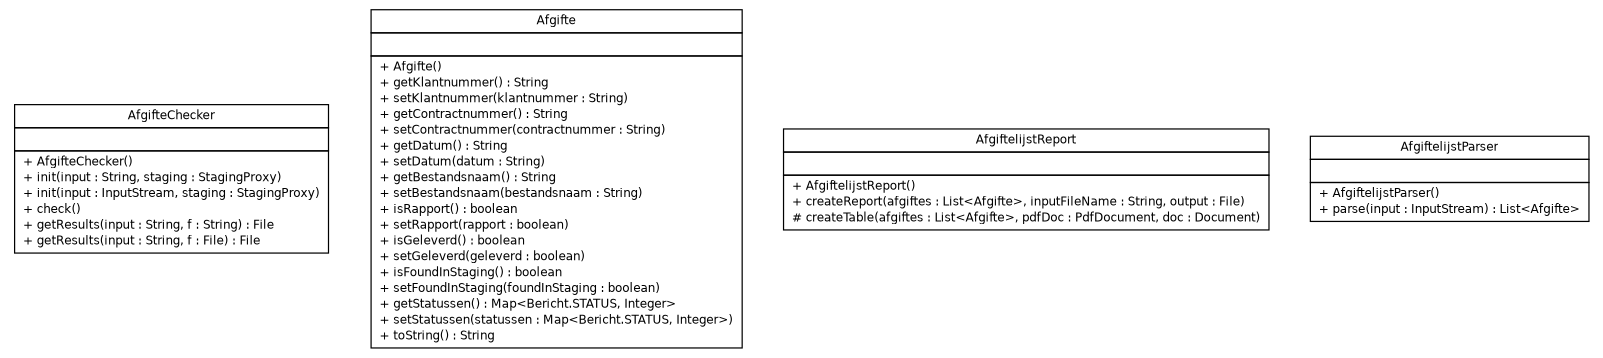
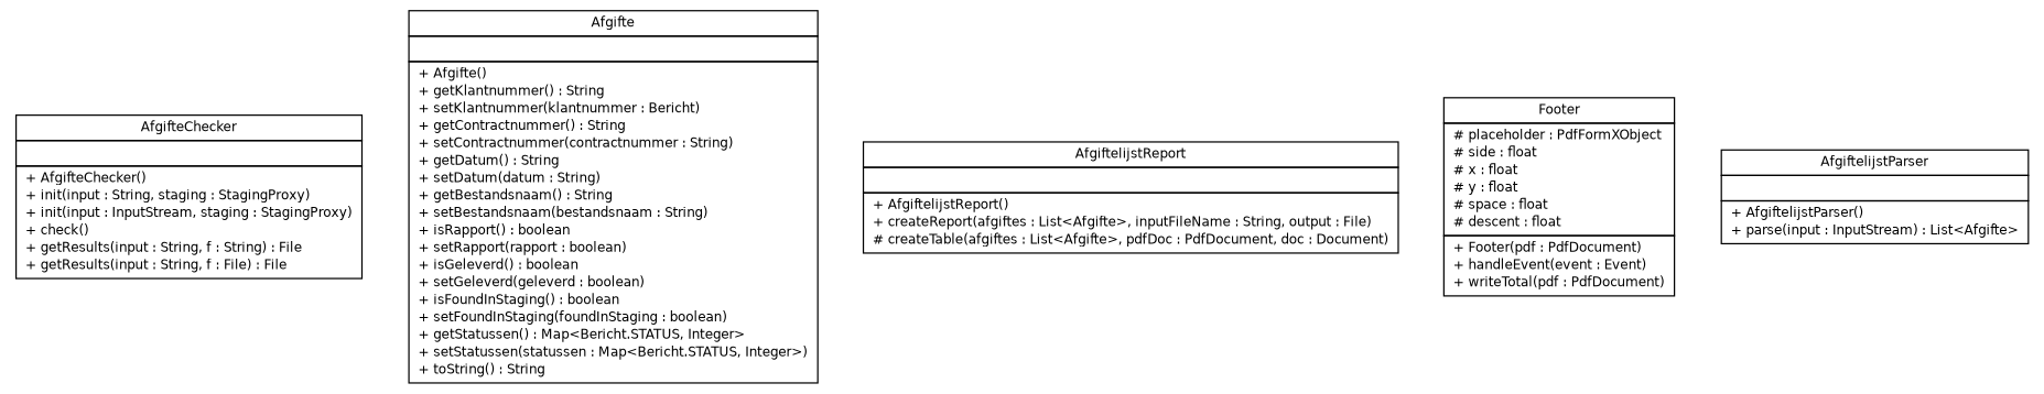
  digraph {
    nodesep=0.25
    ranksep=0.5
    node [fontcolor=black fontname=Helvetica fontsize=10.0 shape=plaintext]
    n1 [label=<<table title="nl.b3p.brmo.loader.checks.AfgifteChecker" border="0" cellborder="1" cellspacing="0" cellpadding="2" port="p" href="./AfgifteChecker.html"> 		<tr><td><table border="0" cellspacing="0" cellpadding="1"> <tr><td align="center" balign="center"> AfgifteChecker </td></tr> 		</table></td></tr> 		<tr><td><table border="0" cellspacing="0" cellpadding="1"> <tr><td align="left" balign="left">  </td></tr> 		</table></td></tr> 		<tr><td><table border="0" cellspacing="0" cellpadding="1"> <tr><td align="left" balign="left"> + AfgifteChecker() </td></tr> <tr><td align="left" balign="left"> + init(input : String, staging : StagingProxy) </td></tr> <tr><td align="left" balign="left"> + init(input : InputStream, staging : StagingProxy) </td></tr> <tr><td align="left" balign="left"> + check() </td></tr> <tr><td align="left" balign="left"> + getResults(input : String, f : String) : File </td></tr> <tr><td align="left" balign="left"> + getResults(input : String, f : File) : File </td></tr> 		</table></td></tr> 		</table>>]
-   n2 [label=<<table title="nl.b3p.brmo.loader.checks.Afgifte" border="0" cellborder="1" cellspacing="0" cellpadding="2" port="p" href="./Afgifte.html"> 		<tr><td><table border="0" cellspacing="0" cellpadding="1"> <tr><td align="center" balign="center"> Afgifte </td></tr> 		</table></td></tr> 		<tr><td><table border="0" cellspacing="0" cellpadding="1"> <tr><td align="left" balign="left">  </td></tr> 		</table></td></tr> 		<tr><td><table border="0" cellspacing="0" cellpadding="1"> <tr><td align="left" balign="left"> + Afgifte() </td></tr> <tr><td align="left" balign="left"> + getKlantnummer() : String </td></tr> <tr><td align="left" balign="left"> + setKlantnummer(klantnummer : String) </td></tr> <tr><td align="left" balign="left"> + getContractnummer() : String </td></tr> <tr><td align="left" balign="left"> + setContractnummer(contractnummer : String) </td></tr> <tr><td align="left" balign="left"> + getDatum() : String </td></tr> <tr><td align="left" balign="left"> + setDatum(datum : String) </td></tr> <tr><td align="left" balign="left"> + getBestandsnaam() : String </td></tr> <tr><td align="left" balign="left"> + setBestandsnaam(bestandsnaam : String) </td></tr> <tr><td align="left" balign="left"> + isRapport() : boolean </td></tr> <tr><td align="left" balign="left"> + setRapport(rapport : boolean) </td></tr> <tr><td align="left" balign="left"> + isGeleverd() : boolean </td></tr> <tr><td align="left" balign="left"> + setGeleverd(geleverd : boolean) </td></tr> <tr><td align="left" balign="left"> + isFoundInStaging() : boolean </td></tr> <tr><td align="left" balign="left"> + setFoundInStaging(foundInStaging : boolean) </td></tr> <tr><td align="left" balign="left"> + getStatussen() : Map&lt;Bericht.STATUS, Integer&gt; </td></tr> <tr><td align="left" balign="left"> + setStatussen(statussen : Map&lt;Bericht.STATUS, Integer&gt;) </td></tr> <tr><td align="left" balign="left"> + toString() : String </td></tr> 		</table></td></tr> 		</table>>]
+   n2 [label=<<table title="nl.b3p.brmo.loader.checks.Afgifte" border="0" cellborder="1" cellspacing="0" cellpadding="2" port="p" href="./Afgifte.html"> 		<tr><td><table border="0" cellspacing="0" cellpadding="1"> <tr><td align="center" balign="center"> Afgifte </td></tr> 		</table></td></tr> 		<tr><td><table border="0" cellspacing="0" cellpadding="1"> <tr><td align="left" balign="left">  </td></tr> 		</table></td></tr> 		<tr><td><table border="0" cellspacing="0" cellpadding="1"> <tr><td align="left" balign="left"> + Afgifte() </td></tr> <tr><td align="left" balign="left"> + getKlantnummer() : String </td></tr> <tr><td align="left" balign="left"> + setKlantnummer(klantnummer : Bericht) </td></tr> <tr><td align="left" balign="left"> + getContractnummer() : String </td></tr> <tr><td align="left" balign="left"> + setContractnummer(contractnummer : String) </td></tr> <tr><td align="left" balign="left"> + getDatum() : String </td></tr> <tr><td align="left" balign="left"> + setDatum(datum : String) </td></tr> <tr><td align="left" balign="left"> + getBestandsnaam() : String </td></tr> <tr><td align="left" balign="left"> + setBestandsnaam(bestandsnaam : String) </td></tr> <tr><td align="left" balign="left"> + isRapport() : boolean </td></tr> <tr><td align="left" balign="left"> + setRapport(rapport : boolean) </td></tr> <tr><td align="left" balign="left"> + isGeleverd() : boolean </td></tr> <tr><td align="left" balign="left"> + setGeleverd(geleverd : boolean) </td></tr> <tr><td align="left" balign="left"> + isFoundInStaging() : boolean </td></tr> <tr><td align="left" balign="left"> + setFoundInStaging(foundInStaging : boolean) </td></tr> <tr><td align="left" balign="left"> + getStatussen() : Map&lt;Bericht.STATUS, Integer&gt; </td></tr> <tr><td align="left" balign="left"> + setStatussen(statussen : Map&lt;Bericht.STATUS, Integer&gt;) </td></tr> <tr><td align="left" balign="left"> + toString() : String </td></tr> 		</table></td></tr> 		</table>>]
    n3 [label=<<table title="nl.b3p.brmo.loader.checks.AfgiftelijstReport" border="0" cellborder="1" cellspacing="0" cellpadding="2" port="p" href="./AfgiftelijstReport.html"> 		<tr><td><table border="0" cellspacing="0" cellpadding="1"> <tr><td align="center" balign="center"> AfgiftelijstReport </td></tr> 		</table></td></tr> 		<tr><td><table border="0" cellspacing="0" cellpadding="1"> <tr><td align="left" balign="left">  </td></tr> 		</table></td></tr> 		<tr><td><table border="0" cellspacing="0" cellpadding="1"> <tr><td align="left" balign="left"> + AfgiftelijstReport() </td></tr> <tr><td align="left" balign="left"> + createReport(afgiftes : List&lt;Afgifte&gt;, inputFileName : String, output : File) </td></tr> <tr><td align="left" balign="left"> # createTable(afgiftes : List&lt;Afgifte&gt;, pdfDoc : PdfDocument, doc : Document) </td></tr> 		</table></td></tr> 		</table>>]
+   n4 [label=<<table title="nl.b3p.brmo.loader.checks.AfgiftelijstReport.Footer" border="0" cellborder="1" cellspacing="0" cellpadding="2" port="p" href="./AfgiftelijstReport.Footer.html"> 		<tr><td><table border="0" cellspacing="0" cellpadding="1"> <tr><td align="center" balign="center"> Footer </td></tr> 		</table></td></tr> 		<tr><td><table border="0" cellspacing="0" cellpadding="1"> <tr><td align="left" balign="left"> # placeholder : PdfFormXObject </td></tr> <tr><td align="left" balign="left"> # side : float </td></tr> <tr><td align="left" balign="left"> # x : float </td></tr> <tr><td align="left" balign="left"> # y : float </td></tr> <tr><td align="left" balign="left"> # space : float </td></tr> <tr><td align="left" balign="left"> # descent : float </td></tr> 		</table></td></tr> 		<tr><td><table border="0" cellspacing="0" cellpadding="1"> <tr><td align="left" balign="left"> + Footer(pdf : PdfDocument) </td></tr> <tr><td align="left" balign="left"> + handleEvent(event : Event) </td></tr> <tr><td align="left" balign="left"> + writeTotal(pdf : PdfDocument) </td></tr> 		</table></td></tr> 		</table>>]
    n5 [label=<<table title="nl.b3p.brmo.loader.checks.AfgiftelijstParser" border="0" cellborder="1" cellspacing="0" cellpadding="2" port="p" href="./AfgiftelijstParser.html"> 		<tr><td><table border="0" cellspacing="0" cellpadding="1"> <tr><td align="center" balign="center"> AfgiftelijstParser </td></tr> 		</table></td></tr> 		<tr><td><table border="0" cellspacing="0" cellpadding="1"> <tr><td align="left" balign="left">  </td></tr> 		</table></td></tr> 		<tr><td><table border="0" cellspacing="0" cellpadding="1"> <tr><td align="left" balign="left"> + AfgiftelijstParser() </td></tr> <tr><td align="left" balign="left"> + parse(input : InputStream) : List&lt;Afgifte&gt; </td></tr> 		</table></td></tr> 		</table>>]
  }
